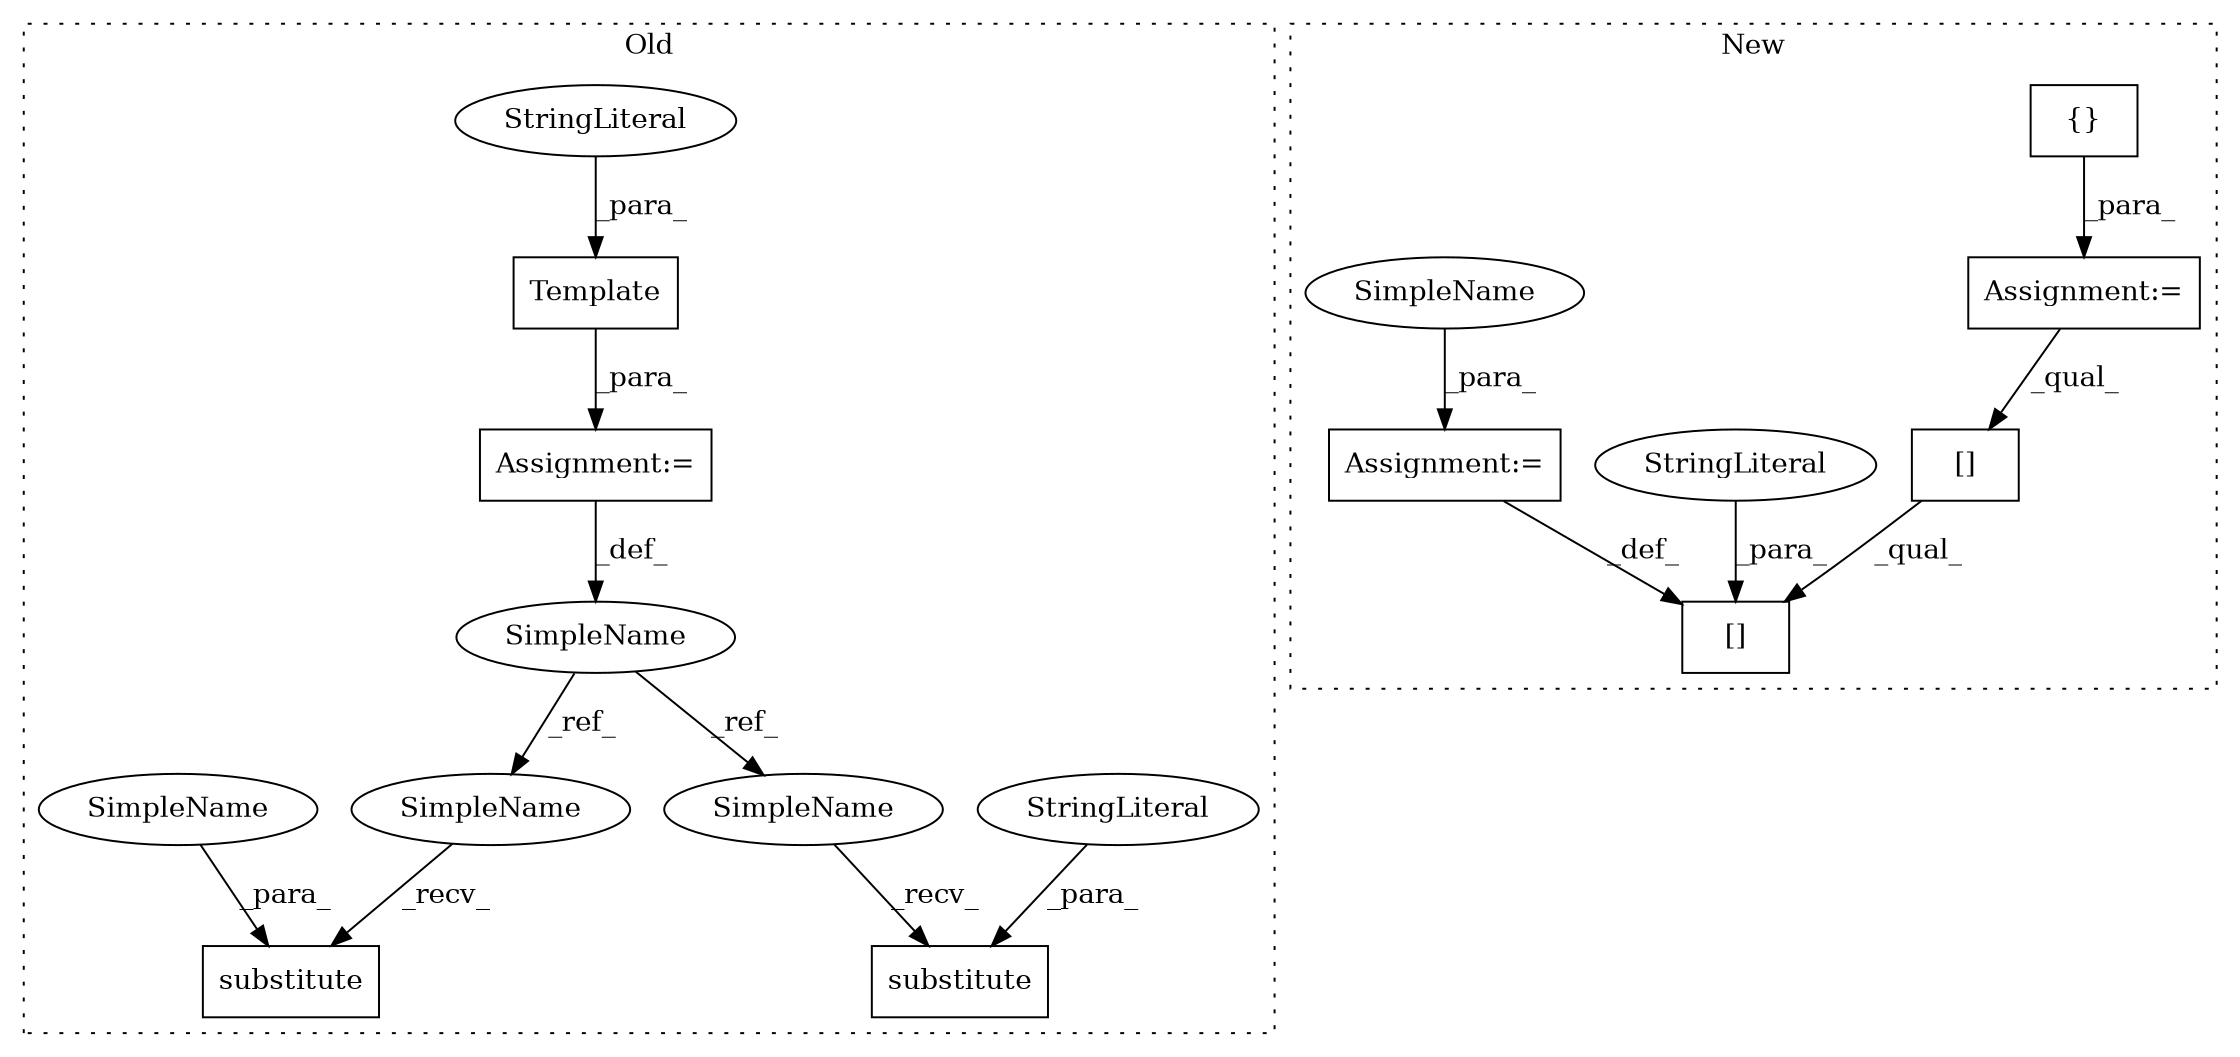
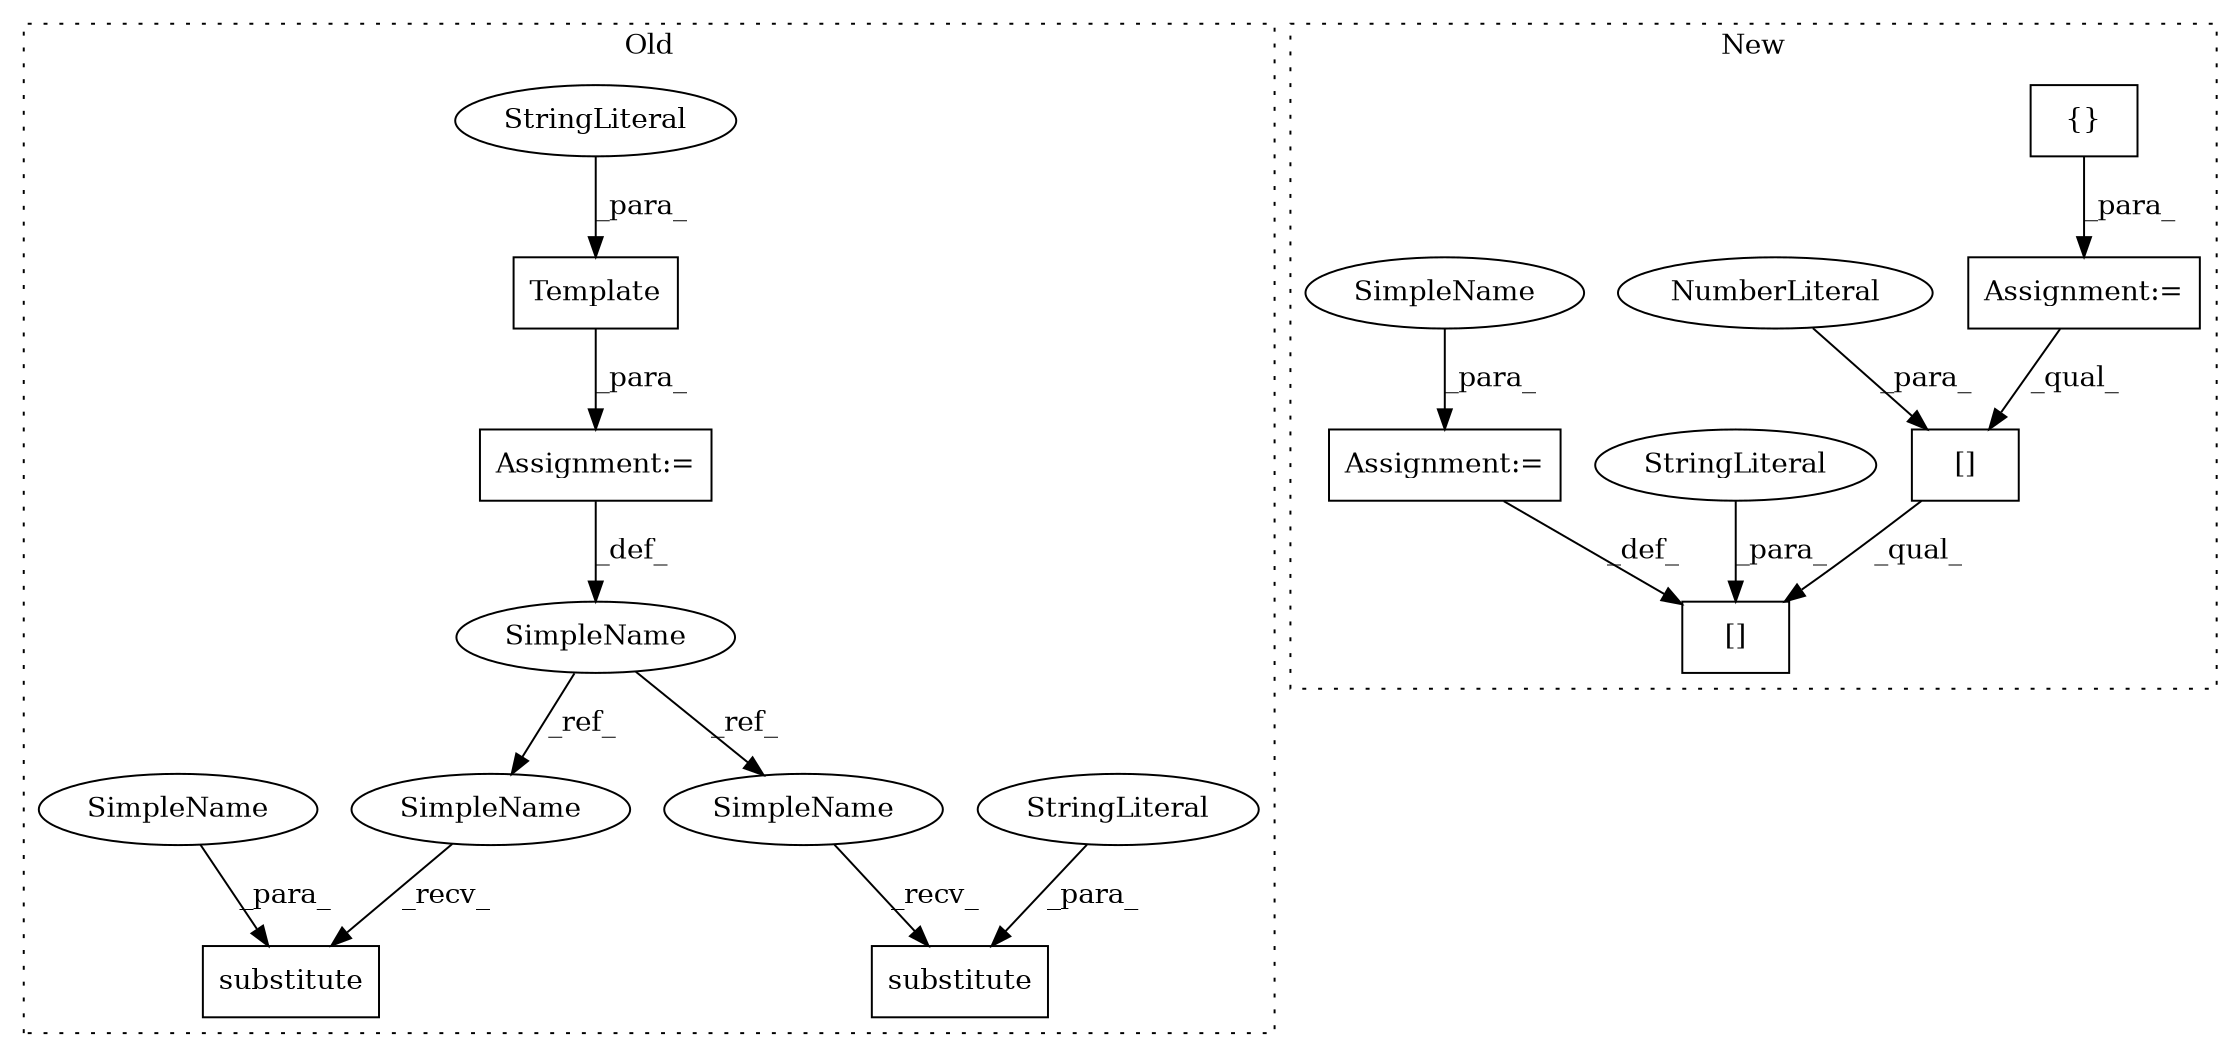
  digraph {
    node [a=42 l=1 shape=box]
    n1 [a=32 l="11,1" label=substitute s="8169,8190"]
    n2 [a=45 l=10 label=StringLiteral s=8180 shape=ellipse]
    n3 [a=32 l="9,1" label=Template s="7972,8108"]
    n4 [a=45 l=127 label=StringLiteral s=7981 shape=ellipse]
    n5 [a=7 label="Assignment:=" s=7971]
    n6 [a=32 l="11,1" label=substitute s="8371,8391"]
    n7 [l=15 label=SimpleName s=7956 shape=ellipse]
    n8 [l=15 label=SimpleName s=8355 shape=ellipse]
    n9 [l=15 label=SimpleName s=8153 shape=ellipse]
    n10 [l=9 label=SimpleName s=8382 shape=ellipse]
    n11 [a=2 l="16,1" label="[]" s="8304,8321"]
    n12 [a=4 l="1,1" label="{}" s="8059,8110"]
    n13 [a=2 l="19,1" label="[]" s="8304,8334"]
+   n14 [a=34 label=NumberLiteral s=8320 shape=ellipse]
    n15 [a=45 l=11 label=StringLiteral s=8323 shape=ellipse]
    n16 [a=7 label="Assignment:=" s=8041]
    n17 [a=7 label="Assignment:=" s=8335]
    n18 [l=9 label=SimpleName s=8336 shape=ellipse]
    subgraph cluster_1 {
      label=Old
      style=dotted
      n1
      n2
      n3
      n4
      n5
      n6
      n7
      n8
      n9
      n10
    }
    subgraph cluster_2 {
      label=New
      style=dotted
      n11
      n12
      n13
+     n14
      n15
      n16
      n17
      n18
    }
    n2 -> n1 [label=_para_]
    n3 -> n5 [label=_para_]
    n4 -> n3 [label=_para_]
    n5 -> n7 [label=_def_]
    n7 -> n8 [label=_ref_]
    n7 -> n9 [label=_ref_]
    n8 -> n6 [label=_recv_]
    n9 -> n1 [label=_recv_]
    n10 -> n6 [label=_para_]
    n11 -> n13 [label=_qual_]
    n12 -> n16 [label=_para_]
+   n14 -> n11 [label=_para_]
    n15 -> n13 [label=_para_]
    n16 -> n11 [label=_qual_]
    n17 -> n13 [label=_def_]
    n18 -> n17 [label=_para_]
  }
